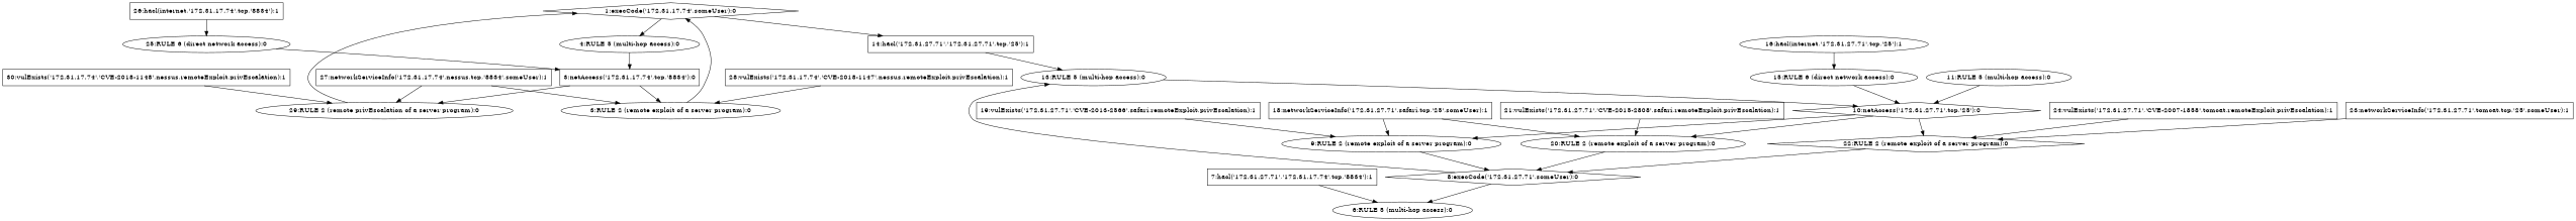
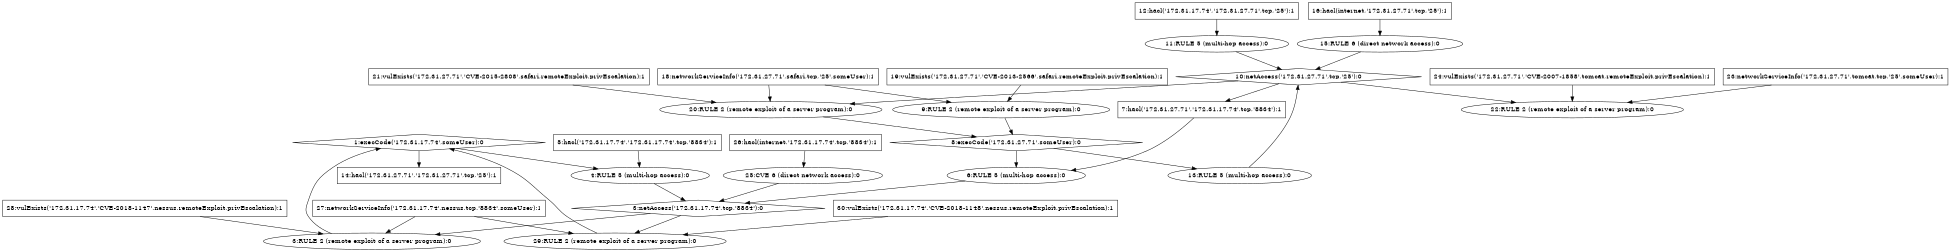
  digraph {
    fontname="DejaVu Serif"
    node [fontname="DejaVu Serif" shape=box]
    edge [fontname="DejaVu Serif"]
    n1 [label="1:execCode('172.31.17.74',someUser):0" shape=diamond]
    n2 [label="4:RULE 5 (multi-hop access):0" shape=ellipse]
    n3 [label="14:hacl('172.31.27.71','172.31.27.71',tcp,'25'):1"]
-   n4 [label="3:netAccess('172.31.17.74',tcp,'8834'):0"]
+   n4 [label="3:netAccess('172.31.17.74',tcp,'8834'):0" shape=diamond]
    n5 [label="11:RULE 5 (multi-hop access):0" shape=ellipse]
    n6 [label="10:netAccess('172.31.27.71',tcp,'25'):0" shape=diamond]
    n7 [label="3:RULE 2 (remote exploit of a server program):0" shape=ellipse]
-   n8 [label="29:RULE 2 (remote privEscalation of a server program):0" shape=ellipse]
+   n8 [label="29:RULE 2 (remote exploit of a server program):0" shape=ellipse]
+   n9 [label="5:hacl('172.31.17.74','172.31.17.74',tcp,'8834'):1"]
    n10 [label="6:RULE 5 (multi-hop access):0" shape=ellipse]
    n11 [label="7:hacl('172.31.27.71','172.31.17.74',tcp,'8834'):1"]
    n12 [label="8:execCode('172.31.27.71',someUser):0" shape=diamond]
    n13 [label="13:RULE 5 (multi-hop access):0" shape=ellipse]
    n14 [label="9:RULE 2 (remote exploit of a server program):0" shape=ellipse]
    n15 [label="20:RULE 2 (remote exploit of a server program):0" shape=ellipse]
-   n16 [label="22:RULE 2 (remote exploit of a server program):0" shape=diamond]
+   n16 [label="22:RULE 2 (remote exploit of a server program):0" shape=ellipse]
+   n17 [label="12:hacl('172.31.17.74','172.31.27.71',tcp,'25'):1"]
    n18 [label="15:RULE 6 (direct network access):0" shape=ellipse]
-   n19 [label="16:hacl(internet,'172.31.27.71',tcp,'25'):1" shape=ellipse]
-   n20 [label="25:RULE 6 (direct network access):0" shape=ellipse]
+   n19 [label="16:hacl(internet,'172.31.27.71',tcp,'25'):1"]
+   n20 [label="25:CVE 6 (direct network access):0" shape=ellipse]
    n21 [label="18:networkServiceInfo('172.31.27.71',safari,tcp,'25',someUser):1"]
    n22 [label="19:vulExists('172.31.27.71','CVE-2013-2566',safari,remoteExploit,privEscalation):1"]
    n23 [label="21:vulExists('172.31.27.71','CVE-2015-2808',safari,remoteExploit,privEscalation):1"]
    n24 [label="23:networkServiceInfo('172.31.27.71',tomcat,tcp,'25',someUser):1"]
    n25 [label="24:vulExists('172.31.27.71','CVE-2007-1858',tomcat,remoteExploit,privEscalation):1"]
    n26 [label="26:hacl(internet,'172.31.17.74',tcp,'8834'):1"]
    n27 [label="27:networkServiceInfo('172.31.17.74',nessus,tcp,'8834',someUser):1"]
    n28 [label="28:vulExists('172.31.17.74','CVE-2018-1147',nessus,remoteExploit,privEscalation):1"]
    n29 [label="30:vulExists('172.31.17.74','CVE-2018-1148',nessus,remoteExploit,privEscalation):1"]
    n1 -> n2
    n1 -> n3
    n2 -> n4
-   n3 -> n13
    n4 -> n7
    n4 -> n8
    n5 -> n6
-   n6 -> n14
+   n6 -> n11
    n6 -> n15
    n6 -> n16
    n7 -> n1
    n8 -> n1
+   n9 -> n2
+   n10 -> n4
    n11 -> n10
    n12 -> n10
    n12 -> n13
    n13 -> n6
    n14 -> n12
    n15 -> n12
-   n16 -> n12
+   n17 -> n5
    n18 -> n6
    n19 -> n18
    n20 -> n4
    n21 -> n14
    n21 -> n15
    n22 -> n14
    n23 -> n15
    n24 -> n16
    n25 -> n16
    n26 -> n20
    n27 -> n7
    n27 -> n8
    n28 -> n7
    n29 -> n8
  }
